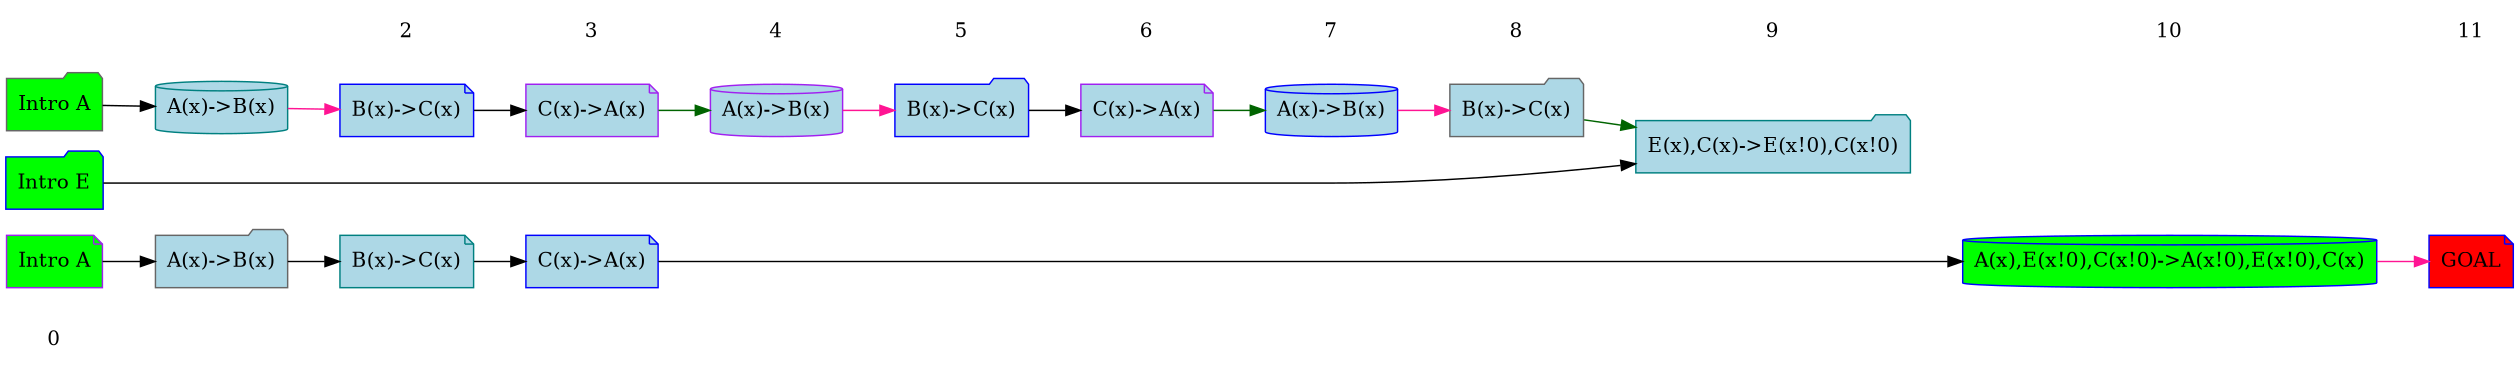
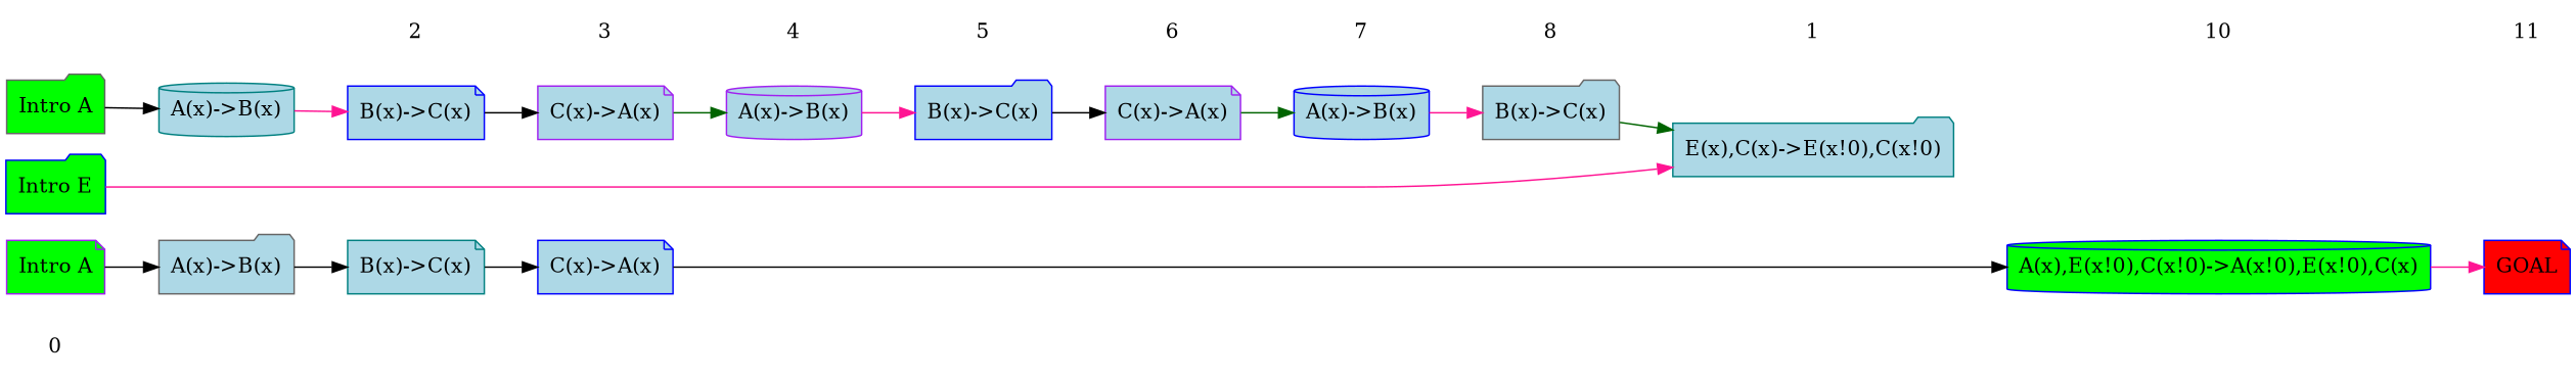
  digraph {
    rankdir=LR
    ranksep=.5
    node [color=gray40 shape=plaintext fillcolor=lightblue style=filled]
    0 [color=purple fillcolor="" style=""]
    n2 [color=purple fillcolor=green label="Intro A" shape=note]
    n3 [fillcolor=green label="Intro A" shape=folder]
    n4 [color=blue fillcolor=green label="Intro E" shape=folder]
    n5 [label="A(x)->B(x)" shape=folder]
    n6 [color=teal label="A(x)->B(x)" shape=cylinder]
    2 [fillcolor="" style=""]
    n8 [color=teal label="B(x)->C(x)" shape=note]
    n9 [color=blue label="B(x)->C(x)" shape=note]
    3 [fillcolor="" style=""]
    n11 [color=purple label="C(x)->A(x)" shape=note]
    n12 [color=blue label="C(x)->A(x)" shape=note]
    4 [fillcolor="" style=""]
    n14 [color=purple label="A(x)->B(x)" shape=cylinder]
    5 [fillcolor="" style=""]
    n16 [color=blue label="B(x)->C(x)" shape=folder]
    6 [color=blue fillcolor="" style=""]
    n18 [color=purple label="C(x)->A(x)" shape=note]
    7 [fillcolor="" style=""]
    n20 [color=blue label="A(x)->B(x)" shape=cylinder]
    8 [color=purple fillcolor="" style=""]
    n22 [label="B(x)->C(x)" shape=folder]
-   9 [color=purple fillcolor="" style=""]
+   9 [color=purple label=1 fillcolor="" style=""]
    n24 [color=teal label="E(x),C(x)->E(x!0),C(x!0)" shape=folder]
    10 [fillcolor="" style=""]
    n26 [color=blue fillcolor=green label="A(x),E(x!0),C(x!0)->A(x!0),E(x!0),C(x)" shape=cylinder]
    11 [fillcolor="" style=""]
    n28 [color=blue fillcolor=red label=GOAL shape=note]
    subgraph sub_1 {
      rank=same
      0
      n2
      n3
      n4
    }
    subgraph sub_2 {
      rank=same
      n5
      n6
    }
    subgraph sub_3 {
      rank=same
      2
      n8
      n9
    }
    subgraph sub_4 {
      rank=same
      3
      n11
      n12
    }
    subgraph sub_5 {
      rank=same
      4
      n14
    }
    subgraph sub_6 {
      rank=same
      5
      n16
    }
    subgraph sub_7 {
      rank=same
      6
      n18
    }
    subgraph sub_8 {
      rank=same
      7
      n20
    }
    subgraph sub_9 {
      rank=same
      8
      n22
    }
    subgraph sub_10 {
      rank=same
      9
      n24
    }
    subgraph sub_11 {
      rank=same
      10
      n26
    }
    subgraph sub_12 {
      rank=same
      11
      n28
    }
    n2 -> n5 [color=black]
    n3 -> n6 [color=black]
-   n4 -> n24 [color=black]
+   n4 -> n24 [color=deeppink]
    n5 -> n8 [color=black]
    n6 -> n9 [color=deeppink]
    2 -> 3 [style=invis]
    n8 -> n12 [color=black]
    n9 -> n11 [color=black]
    3 -> 4 [style=invis]
    n11 -> n14 [color=darkgreen]
    n12 -> n26 [color=black]
    4 -> 5 [style=invis]
    n14 -> n16 [color=deeppink]
    5 -> 6 [style=invis]
    n16 -> n18 [color=black]
    6 -> 7 [style=invis]
    n18 -> n20 [color=darkgreen]
    7 -> 8 [style=invis]
    n20 -> n22 [color=deeppink]
    8 -> 9 [style=invis]
    n22 -> n24 [color=darkgreen]
    9 -> 10 [style=invis]
    10 -> 11 [style=invis]
    n26 -> n28 [color=deeppink]
  }
